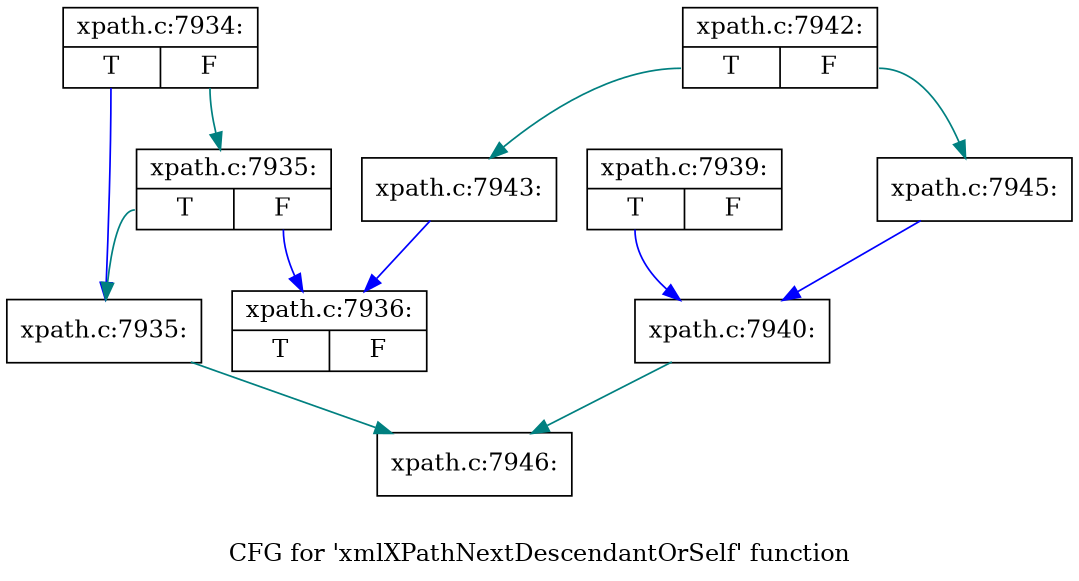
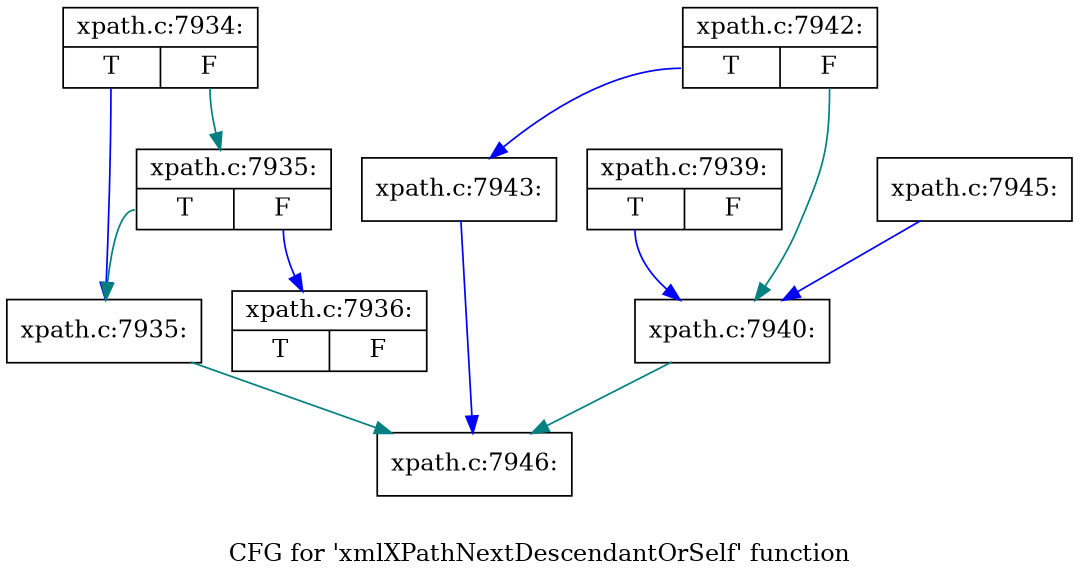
  digraph {
    label="CFG for 'xmlXPathNextDescendantOrSelf' function"
    node [shape=record]
    edge [color=teal tailport=s0]
    n1 [label="{xpath.c:7934:|{<s0>T|<s1>F}}"]
    n2 [label="{xpath.c:7935:}"]
    n3 [label="{xpath.c:7935:|{<s0>T|<s1>F}}"]
    n4 [label="{xpath.c:7946:}"]
    n5 [label="{xpath.c:7936:|{<s0>T|<s1>F}}"]
    n6 [label="{xpath.c:7939:|{<s0>T|<s1>F}}"]
    n7 [label="{xpath.c:7940:}"]
    n8 [label="{xpath.c:7943:}"]
    n9 [label="{xpath.c:7942:|{<s0>T|<s1>F}}"]
    n10 [label="{xpath.c:7945:}"]
    n1 -> n2 [color=blue]
    n1 -> n3 [tailport=s1]
    n2 -> n4
    n3 -> n2
    n3 -> n5 [color=blue tailport=s1]
    n6 -> n7 [color=blue]
    n7 -> n4
-   n8 -> n5 [color=blue]
-   n9 -> n8
-   n9 -> n10 [tailport=s1]
+   n8 -> n4 [color=blue]
+   n9 -> n8 [color=blue]
+   n9 -> n7 [tailport=s1]
    n10 -> n7 [color=blue]
  }
